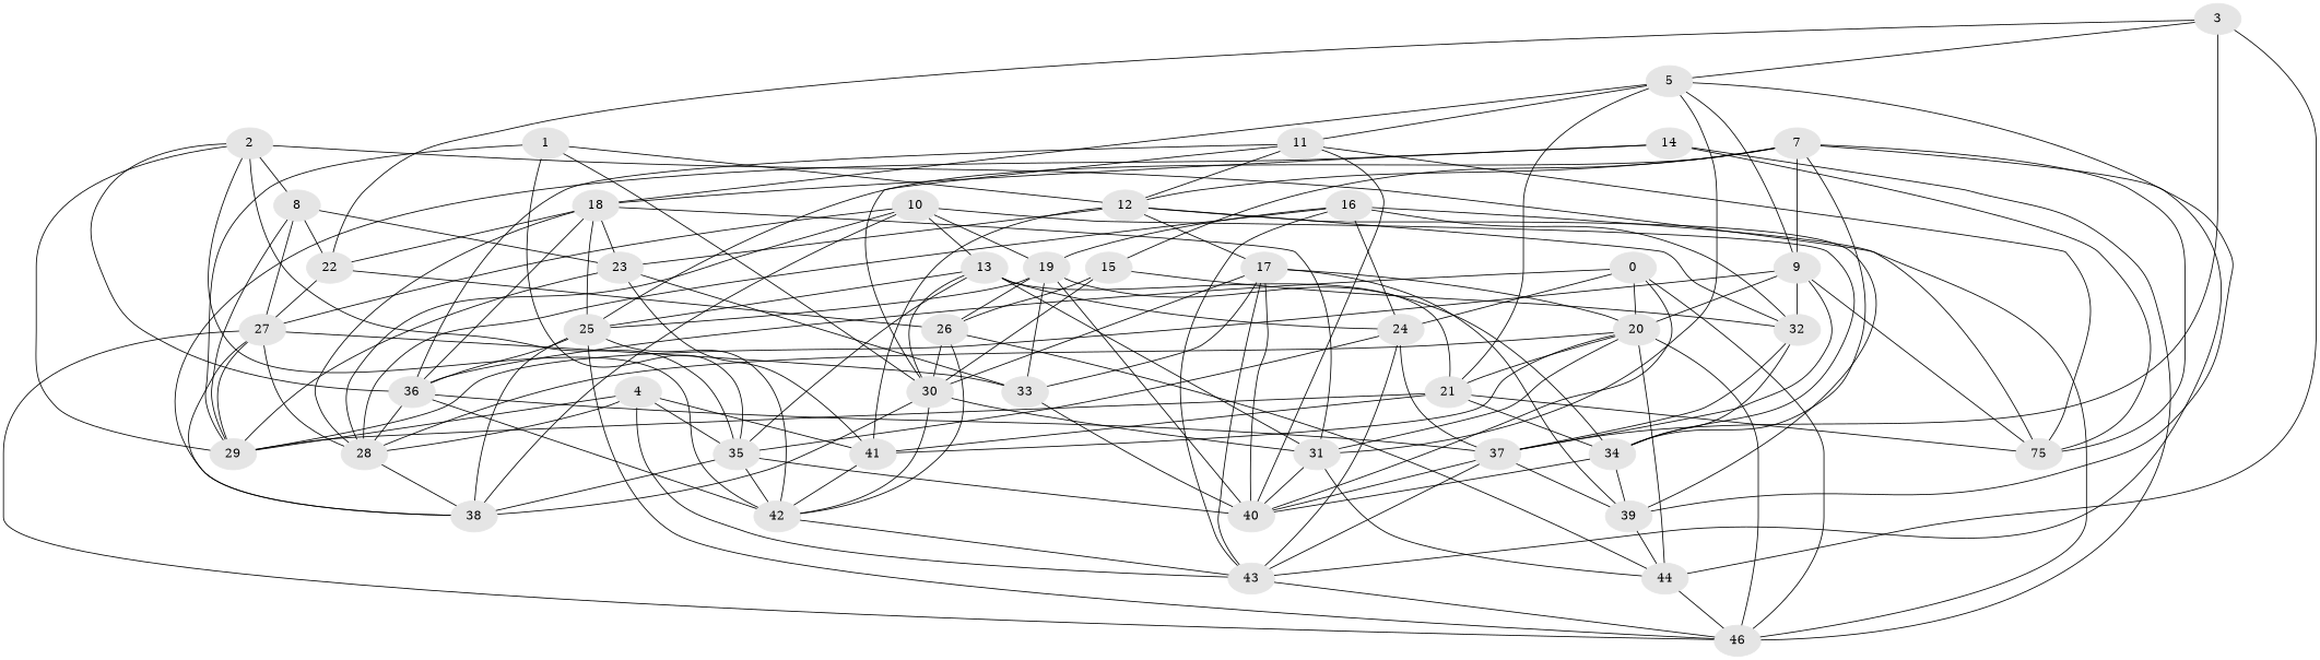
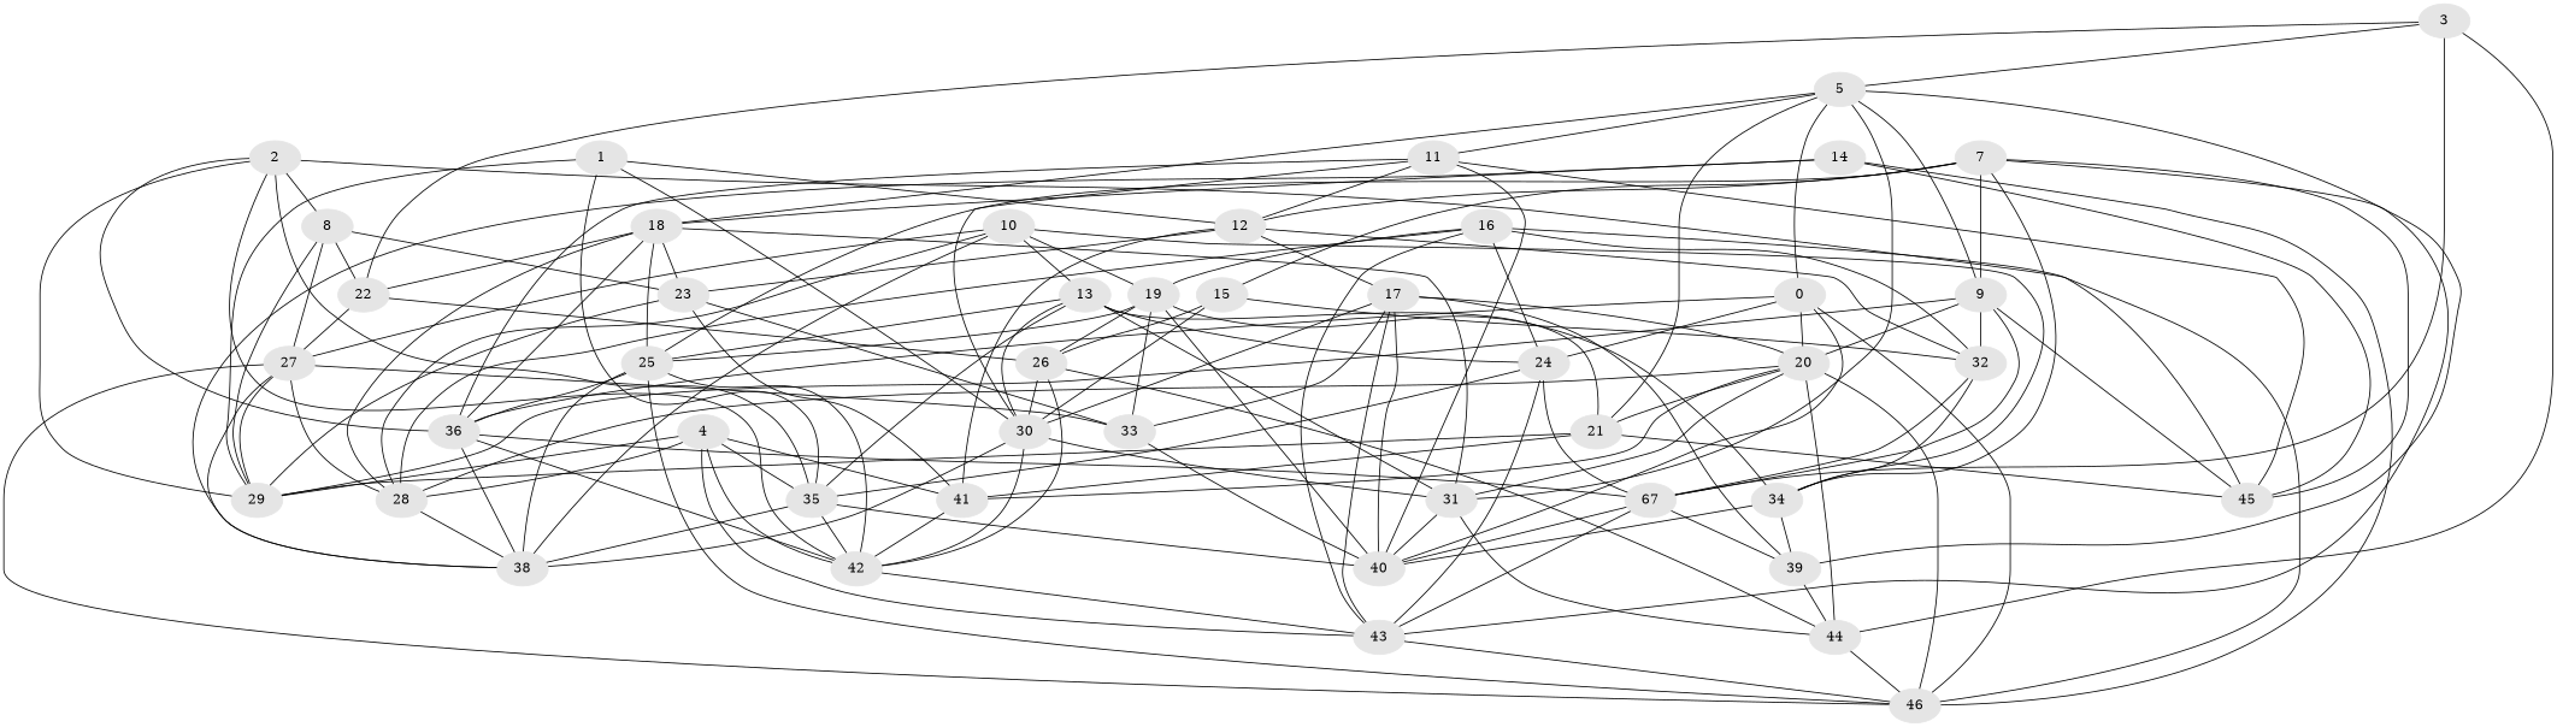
  graph {
    node [color=gray90 style=filled]
    edge [weight=1.0]
    1
    12
    29
    30
    35
    41
    39
    23
    32
    17
    42
    31
    38
    40
    2
    8
    36
-   45 [label=75]
+   45
    22
    27
-   37
+   37 [label=67]
    43
    3
    5
    44
    n26 [label=0]
    9
    11
    18
    21
    26
    25
    46
    4
    28
    20
    24
    34
    7
    15
    33
    10
    13
    19
    14
    16
    1 -- 12
    1 -- 29
    1 -- 30
    1 -- 35
    12 -- 41
-   12 -- 39
    12 -- 23 [weight=3.0]
    12 -- 32
    12 -- 17
    30 -- 42
    30 -- 31
    30 -- 38
    35 -- 42 [weight=2.0]
    35 -- 38 [weight=2.0]
    35 -- 40
    41 -- 42
    39 -- 44
    23 -- 29
    23 -- 41
    23 -- 33 [weight=2.0]
    32 -- 37
    32 -- 34
    17 -- 30
    17 -- 39
    17 -- 40 [weight=2.0]
    17 -- 43
    17 -- 20
    17 -- 33
    42 -- 43
    31 -- 40
    31 -- 44
    2 -- 29
    2 -- 35
    2 -- 42
    2 -- 8
    2 -- 36
    2 -- 45 [weight=2.0]
    8 -- 29
    8 -- 23 [weight=2.0]
    8 -- 22
    8 -- 27
    36 -- 42
-   36 -- 28
+   36 -- 38
    36 -- 37
    22 -- 27
    22 -- 26
    27 -- 29
    27 -- 38
    27 -- 46
    27 -- 28 [weight=2.0]
    27 -- 33
    37 -- 39
    37 -- 40
    37 -- 43
    43 -- 46
    3 -- 22
    3 -- 37 [weight=2.0]
    3 -- 5
    3 -- 44
    5 -- 39
    5 -- 31
+   5 -- n26
    5 -- 9
    5 -- 11
    5 -- 18
    5 -- 21
    44 -- 46
    n26 -- 40
    n26 -- 36
    n26 -- 46
    n26 -- 20
    n26 -- 24
    9 -- 29
    9 -- 32 [weight=2.0]
    9 -- 45
    9 -- 37
    9 -- 20
    11 -- 12
    11 -- 30
    11 -- 40
    11 -- 36
    11 -- 45
    18 -- 23
    18 -- 31 [weight=2.0]
    18 -- 36
    18 -- 22 [weight=2.0]
    18 -- 25
    18 -- 28
    21 -- 29
    21 -- 41
    21 -- 45
-   21 -- 34
    26 -- 30
    26 -- 42
    26 -- 44 [weight=2.0]
    25 -- 42
    25 -- 38 [weight=2.0]
    25 -- 36
    25 -- 46
    4 -- 29
    4 -- 35
    4 -- 41
+   4 -- 42
    4 -- 43
    4 -- 28
    28 -- 38
    20 -- 41
    20 -- 31
    20 -- 44 [weight=2.0]
    20 -- 21
    20 -- 46
    20 -- 28
    24 -- 35
    24 -- 37 [weight=2.0]
    24 -- 43
    34 -- 39
    34 -- 40
    7 -- 12
    7 -- 45 [weight=2.0]
    7 -- 43
    7 -- 9
    7 -- 25
    7 -- 34
    7 -- 15 [weight=3.0]
    15 -- 30 [weight=2.0]
    15 -- 32 [weight=2.0]
    15 -- 26 [weight=3.0]
    33 -- 40
    10 -- 38
    10 -- 27
    10 -- 28
    10 -- 34
    10 -- 13
    10 -- 19
    13 -- 30
    13 -- 35
    13 -- 31
    13 -- 21 [weight=2.0]
    13 -- 25
    13 -- 24 [weight=2.0]
    19 -- 40
    19 -- 26 [weight=2.0]
    19 -- 25
    19 -- 34
    19 -- 33
    14 -- 38
    14 -- 45
    14 -- 18
    14 -- 46
    16 -- 32
    16 -- 43
    16 -- 46
    16 -- 28
    16 -- 24
    16 -- 19
  }
